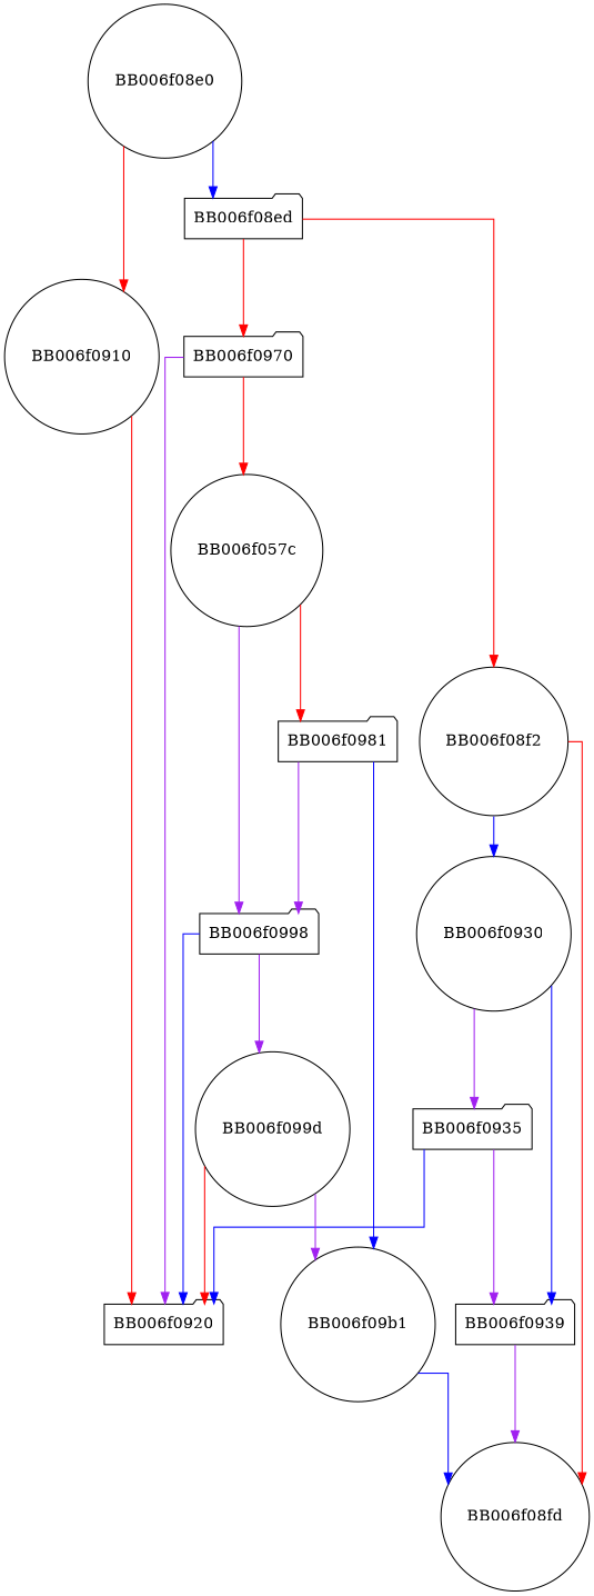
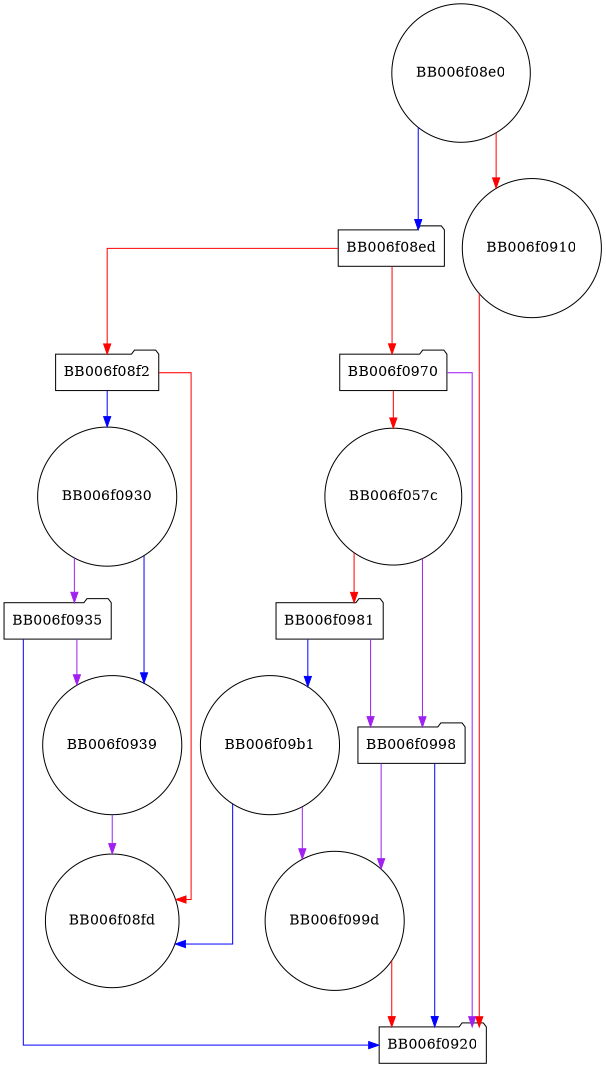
  digraph {
    splines=ortho
    node [shape=circle]
    edge [color=red]
    BB006f08e0
    BB006f0910
    BB006f08ed [shape=folder]
    BB006f0920 [shape=folder]
    BB006f0970 [shape=folder]
-   BB006f08f2
+   BB006f08f2 [shape=folder]
    n7 [label=BB006f057c]
    BB006f0930
    BB006f08fd
    BB006f0998 [shape=folder]
    BB006f0981 [shape=folder]
-   BB006f0939 [shape=folder]
+   BB006f0939
    BB006f0935 [shape=folder]
    BB006f099d
    BB006f09b1
    BB006f08e0 -> BB006f0910
    BB006f08e0 -> BB006f08ed [color=blue]
    BB006f0910 -> BB006f0920
    BB006f08ed -> BB006f0970
    BB006f08ed -> BB006f08f2
    BB006f0970 -> BB006f0920 [color=purple]
    BB006f0970 -> n7
    BB006f08f2 -> BB006f0930 [color=blue]
    BB006f08f2 -> BB006f08fd
    n7 -> BB006f0998 [color=purple]
    n7 -> BB006f0981
    BB006f0930 -> BB006f0939 [color=blue]
    BB006f0930 -> BB006f0935 [color=purple]
    BB006f0998 -> BB006f0920 [color=blue]
    BB006f0998 -> BB006f099d [color=purple]
    BB006f0981 -> BB006f0998 [color=purple]
    BB006f0981 -> BB006f09b1 [color=blue]
    BB006f0939 -> BB006f08fd [color=purple]
    BB006f0935 -> BB006f0920 [color=blue]
    BB006f0935 -> BB006f0939 [color=purple]
    BB006f099d -> BB006f0920
-   BB006f099d -> BB006f09b1 [color=purple]
+   BB006f09b1 -> BB006f099d [color=purple]
    BB006f09b1 -> BB006f08fd [color=blue]
  }
